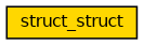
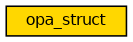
  digraph {
    rankdir=LR
-   n1 [color=black fillcolor=gold fontname=Helvetica fontsize=10 height=0.2 label=struct_struct shape=box style=filled width=0.4]
+   n1 [color=black fillcolor=gold fontname=Helvetica fontsize=10 height=0.2 label=opa_struct shape=box style=filled width=0.4]
  }
